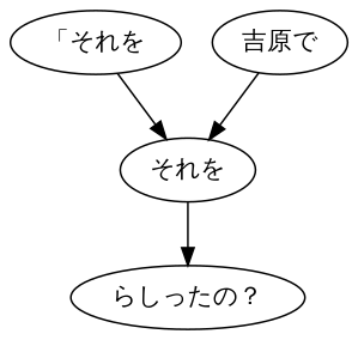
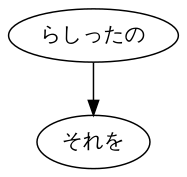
  digraph {
-   n1 [label="「それを"]
    n2 [label="それを"]
-   n3 [label="らしったの？"]
-   n4 [label="吉原で"]
-   n1 -> n2
-   n2 -> n3
+   n4 [label="らしったの"]
    n4 -> n2
  }
